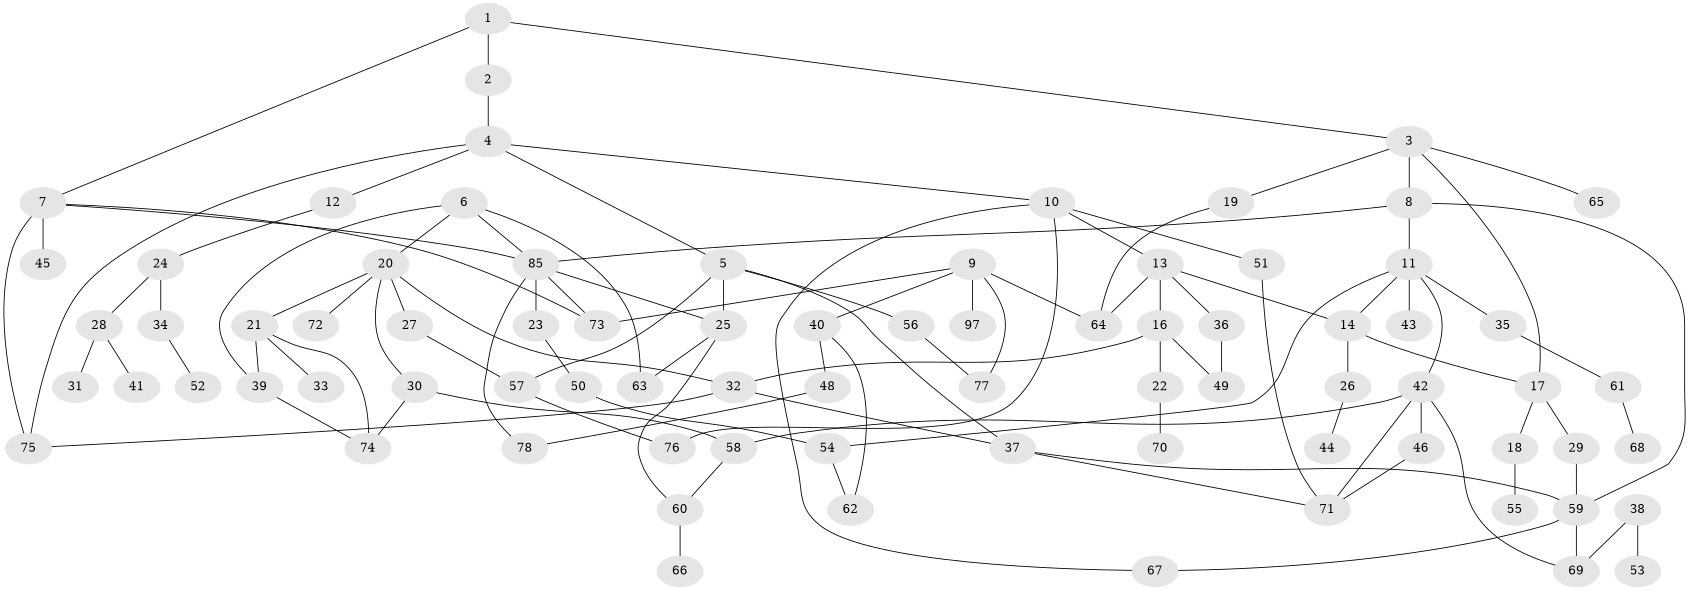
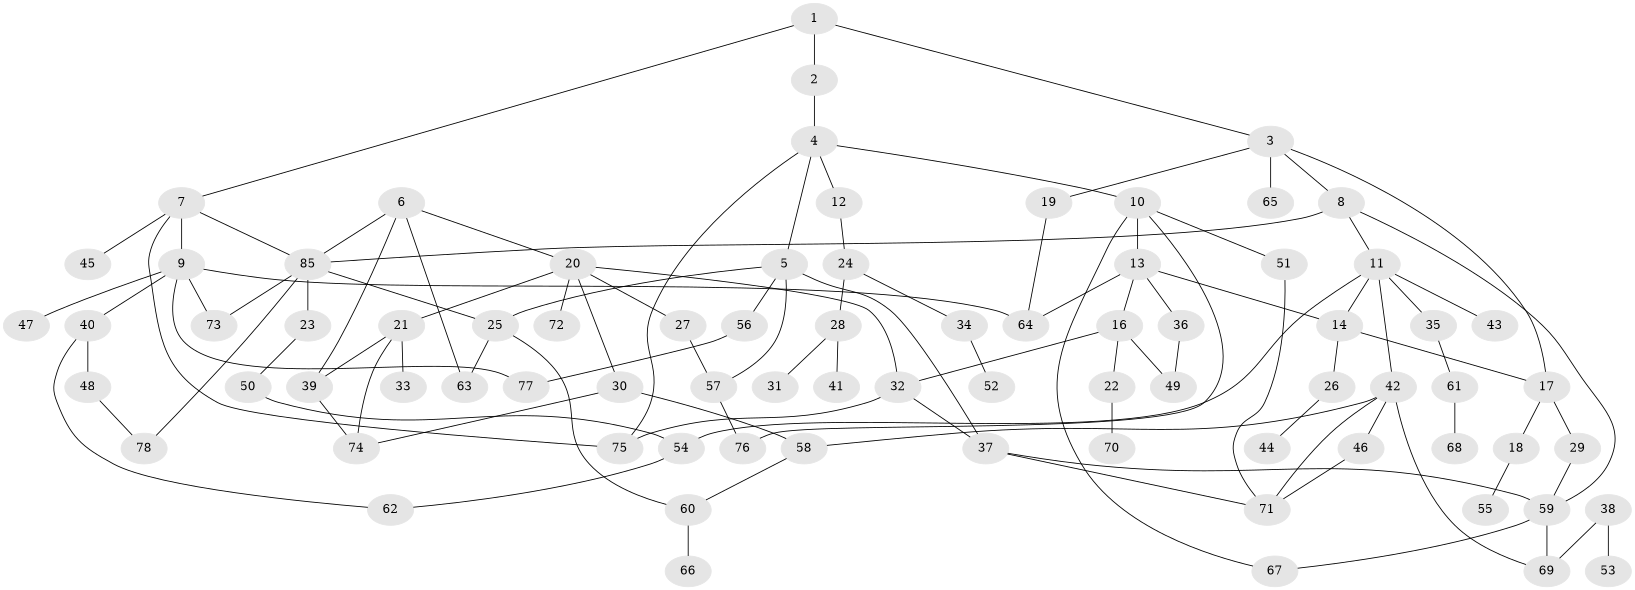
  graph {
    node [color=gray90 style=filled]
    1
    2
    3
    7
    4
    8
    17
    19
    65
    75
    n11 [label=85]
    9
    45
    5
    10
    12
    11
    59
    18
    29
    64
    25
    37
    56
    57
    13
    51
    67
    76
    24
    6
    20
    39
    63
    60
    71
    77
    73
    23
    78
    32
    21
    27
    30
    72
    74
    40
-   47 [label=97]
+   47
    14
    35
    42
    43
    54
    69
    48
    62
    16
    36
    26
    61
    58
    46
    28
    34
    22
    49
    44
    50
    70
    55
    33
    31
    41
    52
    66
    38
    53
    68
    1 -- 2
    1 -- 3
    1 -- 7
    2 -- 4
    3 -- 8
    3 -- 17
    3 -- 19
    3 -- 65
    7 -- 75
    7 -- n11
-   7 -- 73
+   7 -- 9
    7 -- 45
    4 -- 75
    4 -- 5
    4 -- 10
    4 -- 12
    8 -- n11
    8 -- 11
    8 -- 59
    17 -- 18
    17 -- 29
    19 -- 64
    n11 -- 25
    n11 -- 73
    n11 -- 23
    n11 -- 78
    9 -- 64
    9 -- 77
    9 -- 73
    9 -- 40
    9 -- 47
    5 -- 25
    5 -- 37
    5 -- 56
    5 -- 57
    10 -- 13
    10 -- 51
    10 -- 67
    10 -- 76
    12 -- 24
    11 -- 14
    11 -- 35
    11 -- 42
    11 -- 43
    11 -- 54
    59 -- 67
    59 -- 69
    18 -- 55
    29 -- 59
    25 -- 63
    25 -- 60
    37 -- 59
    37 -- 71
    56 -- 77
    57 -- 76
    13 -- 64
    13 -- 14
    13 -- 16
    13 -- 36
    51 -- 71
    24 -- 28
    24 -- 34
    6 -- n11
    6 -- 20
    6 -- 39
    6 -- 63
    20 -- 32
    20 -- 21
    20 -- 27
    20 -- 30
    20 -- 72
    39 -- 74
    60 -- 66
    23 -- 50
    32 -- 75
    32 -- 37
    21 -- 39
    21 -- 74
    21 -- 33
    27 -- 57
    30 -- 74
    30 -- 58
    40 -- 48
    40 -- 62
    14 -- 17
    14 -- 26
    35 -- 61
    42 -- 71
    42 -- 69
    42 -- 58
    42 -- 46
    54 -- 62
    48 -- 78
    16 -- 32
    16 -- 22
    16 -- 49
    36 -- 49
    26 -- 44
    61 -- 68
    58 -- 60
    46 -- 71
    28 -- 31
    28 -- 41
    34 -- 52
    22 -- 70
    50 -- 54
    38 -- 69
    38 -- 53
  }
